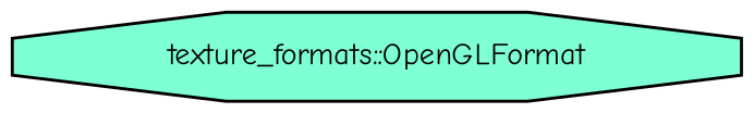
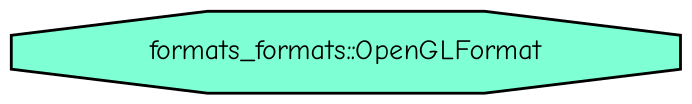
  digraph {
    rankdir=LR
    fontname="Comic Neue"
-   n1 [color=black fillcolor=aquamarine fontname="Comic Neue" fontsize=10 height=0.2 label="texture_formats::OpenGLFormat" shape=octagon style=filled width=0.4]
+   n1 [color=black fillcolor=aquamarine fontname="Comic Neue" fontsize=10 height=0.2 label="formats_formats::OpenGLFormat" shape=octagon style=filled width=0.4]
  }
